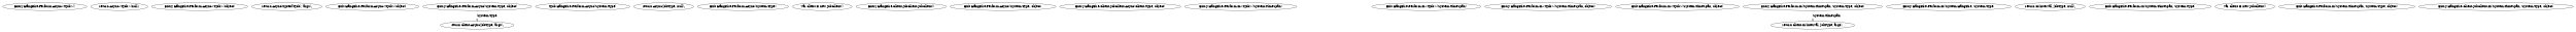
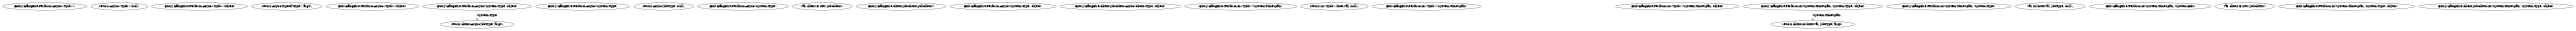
  digraph {
    fontname="DejaVu Serif"
    node [cluster="HangFire.Perform.Async(System.Type, object)" fontname="DejaVu Serif" span="12-12"]
    edge [color=darkseagreen4 fontname="DejaVu Serif" style=dashed]
    n1 [cluster="HangFire.Perform.Async<TJob>()" label="Entry HangFire.Perform.Async<TJob>()" span="9-9"]
    n2 [cluster="HangFire.Perform.Async<TJob>()" label="return Async<TJob>(null);"]
    n3 [cluster="HangFire.Perform.Async<TJob>(object)" label="Entry HangFire.Perform.Async<TJob>(object)" span="16-16"]
-   n4 [cluster="HangFire.Perform.Async<TJob>(object)" label="return Async(typeof(TJob), args);" span="19-19"]
+   n4 [cluster="HangFire.Perform.Async<TJob>(object)" label="return Async(typeof(Type), args);" span="19-19"]
    n5 [cluster="HangFire.Perform.Async<TJob>(object)" label="Exit HangFire.Perform.Async<TJob>(object)" span="16-16"]
    n6 [label="Entry HangFire.Perform.Async(System.Type, object)" span="27-27"]
    n7 [label="return client.Async(jobType, args);" span="31-31"]
-   n8 [cluster="HangFire.Perform.Async(System.Type)" label="TJob HangFire.Perform.Async(System.Type)" span="22-22"]
+   n8 [cluster="HangFire.Perform.Async(System.Type)" label="Entry HangFire.Perform.Async(System.Type)" span="22-22"]
    n9 [cluster="HangFire.Perform.Async(System.Type)" label="return Async(jobType, null);" span="24-24"]
    n10 [cluster="HangFire.Perform.Async(System.Type)" label="Exit HangFire.Perform.Async(System.Type)" span="22-22"]
    n11 [label="var client = new JobClient()" span="29-29"]
    n12 [cluster="HangFire.Client.JobClient.JobClient()" label="Entry HangFire.Client.JobClient.JobClient()" span="7-7"]
    n13 [label="Exit HangFire.Perform.Async(System.Type, object)" span="27-27"]
    n14 [cluster="HangFire.Client.JobClient.Async(System.Type, object)" label="Entry HangFire.Client.JobClient.Async(Client.Type, object)"]
    n15 [cluster="HangFire.Perform.In<TJob>(System.TimeSpan)" label="Entry HangFire.Perform.In<TJob>(System.TimeSpan)" span="36-36"]
+   n16 [cluster="HangFire.Perform.In<TJob>(System.TimeSpan)" label="return In<TJob>(interval, null);" span="39-39"]
    n17 [cluster="HangFire.Perform.In<TJob>(System.TimeSpan)" label="Exit HangFire.Perform.In<TJob>(System.TimeSpan)" span="36-36"]
-   n18 [cluster="HangFire.Perform.In<TJob>(System.TimeSpan, object)" label="Entry HangFire.Perform.In<TJob>(System.TimeSpan, object)" span="43-43"]
    n19 [cluster="HangFire.Perform.In<TJob>(System.TimeSpan, object)" label="Exit HangFire.Perform.In<TJob>(System.TimeSpan, object)" span="43-43"]
    n20 [cluster="HangFire.Perform.In(System.TimeSpan, System.Type, object)" label="Entry HangFire.Perform.In(System.TimeSpan, System.Type, object)" span="54-54"]
    n21 [cluster="HangFire.Perform.In(System.TimeSpan, System.Type, object)" label="return client.In(interval, jobType, args);" span="58-58"]
-   n22 [cluster="HangFire.Perform.In(System.TimeSpan, System.Type)" label="Entry HangFire.Perform.In(System.HangFire, System.Type)" span="49-49"]
-   n23 [cluster="HangFire.Perform.In(System.TimeSpan, System.Type)" label="return In(interval, jobType, null);" span="51-51"]
-   n24 [cluster="HangFire.Perform.In(System.TimeSpan, System.Type)" label="Exit HangFire.Perform.In(System.TimeSpan, System.Type)" span="49-49"]
+   n22 [cluster="HangFire.Perform.In(System.TimeSpan, System.Type)" label="Entry HangFire.Perform.In(System.TimeSpan, System.Type)" span="49-49"]
+   n23 [cluster="HangFire.Perform.In(System.TimeSpan, System.Type)" label="var In(interval, jobType, null);" span="51-51"]
+   n24 [cluster="HangFire.Perform.In(System.TimeSpan, System.Type)" label="Exit HangFire.Perform.In(System.TimeSpan, System.Exit)" span="49-49"]
    n25 [cluster="HangFire.Perform.In(System.TimeSpan, System.Type, object)" label="var client = new JobClient()" span="56-56"]
    n26 [cluster="HangFire.Perform.In(System.TimeSpan, System.Type, object)" label="Exit HangFire.Perform.In(System.TimeSpan, System.Type, object)" span="54-54"]
    n27 [cluster="HangFire.Client.JobClient.In(System.TimeSpan, System.Type, object)" label="Entry HangFire.Client.JobClient.In(System.TimeSpan, System.Type, object)" span="40-40"]
    n6 -> n7 [label="System.Type"]
    n20 -> n21 [label="System.TimeSpan"]
  }
